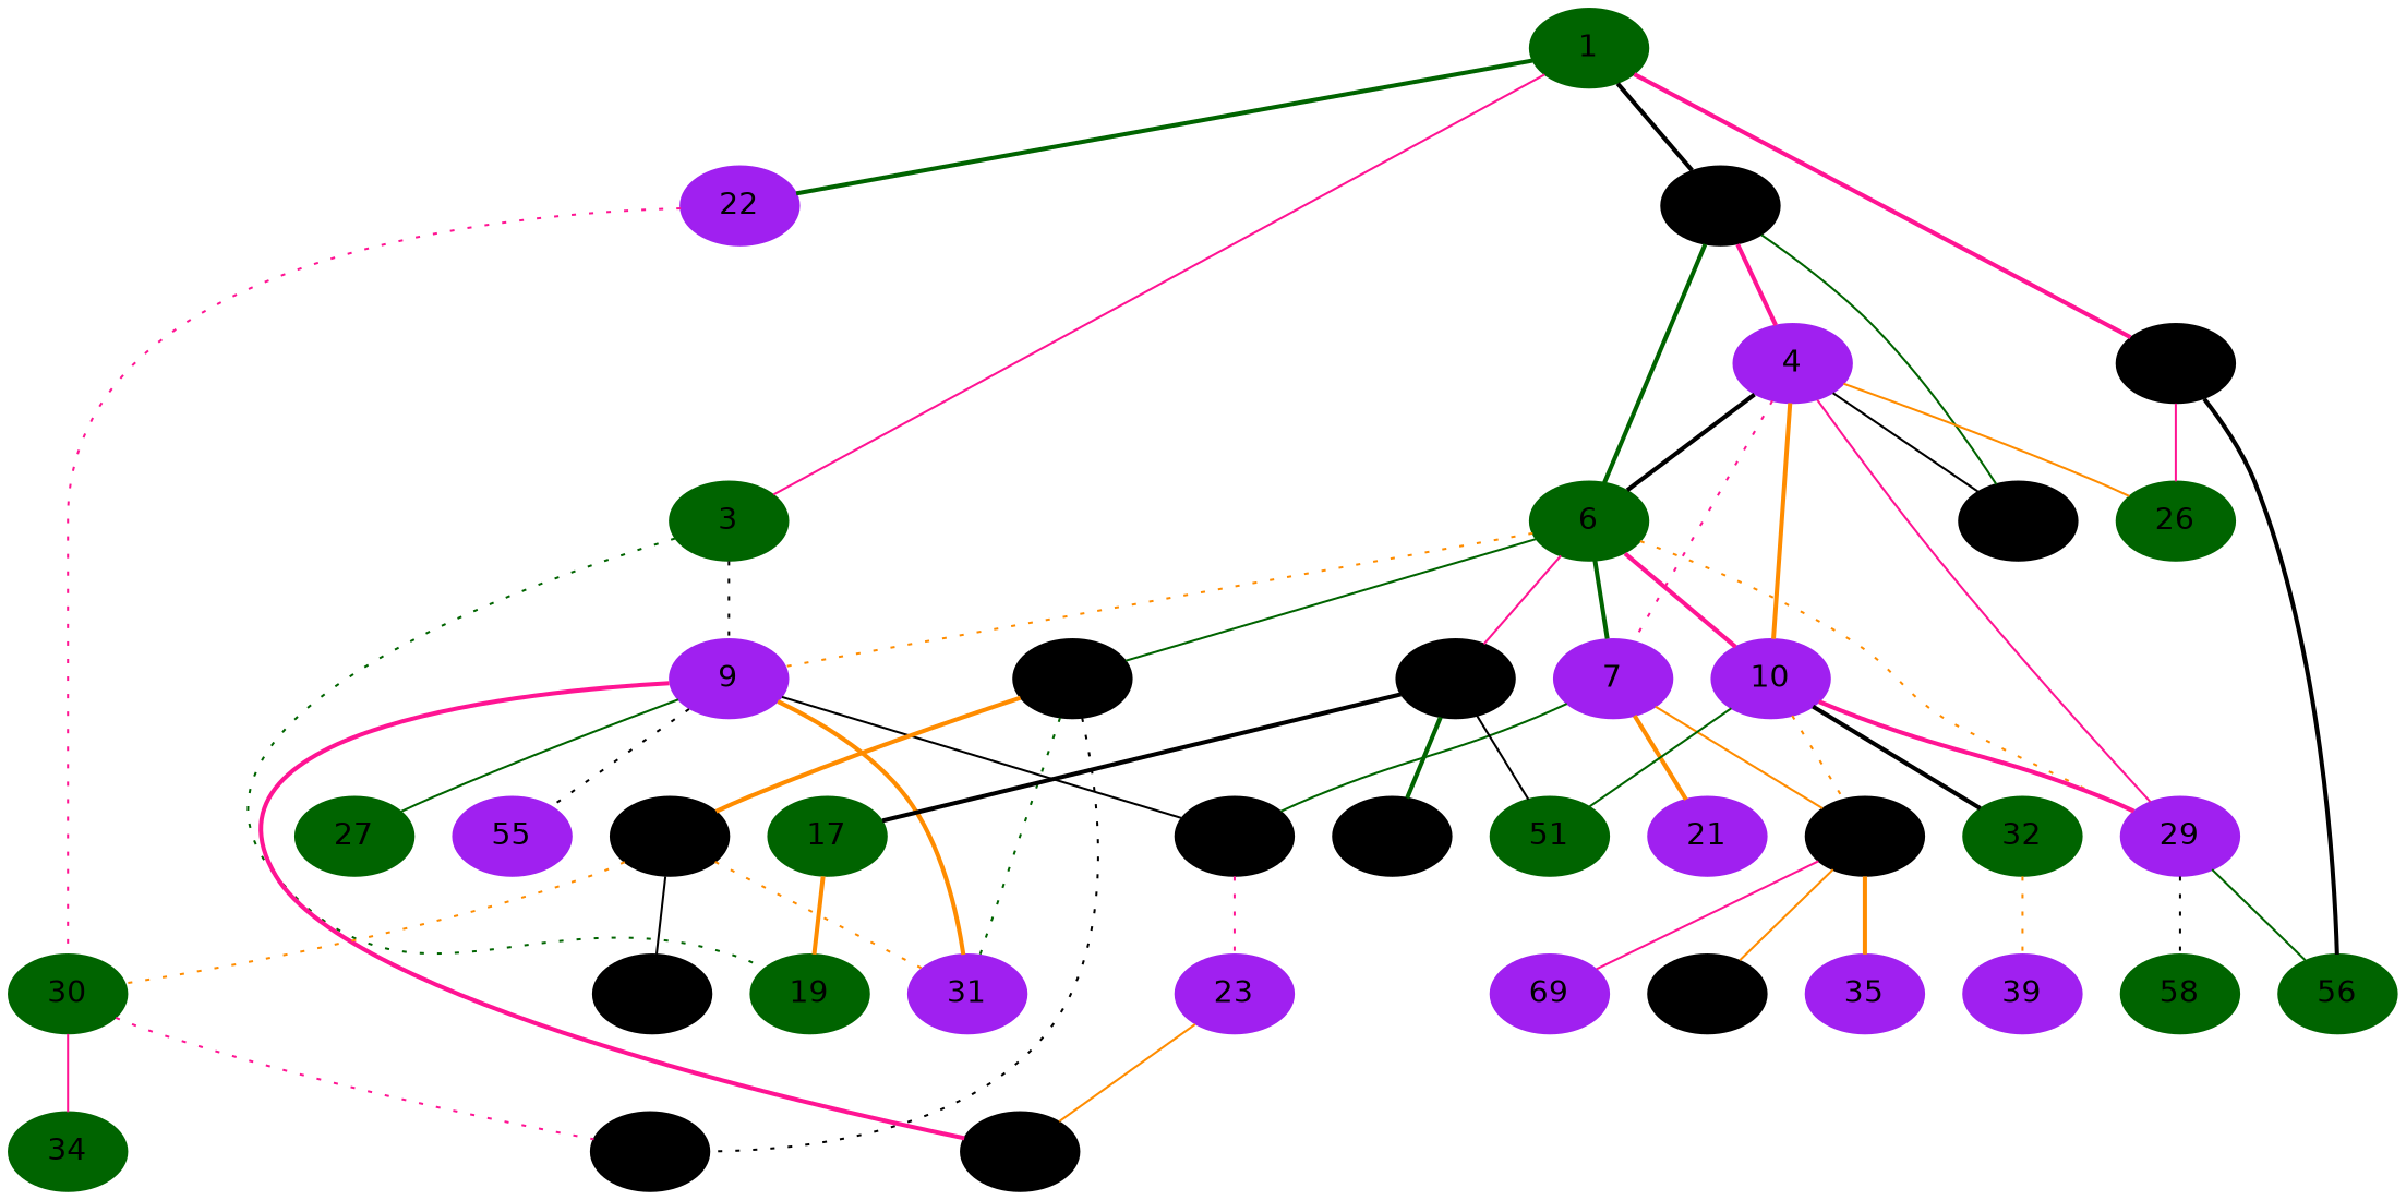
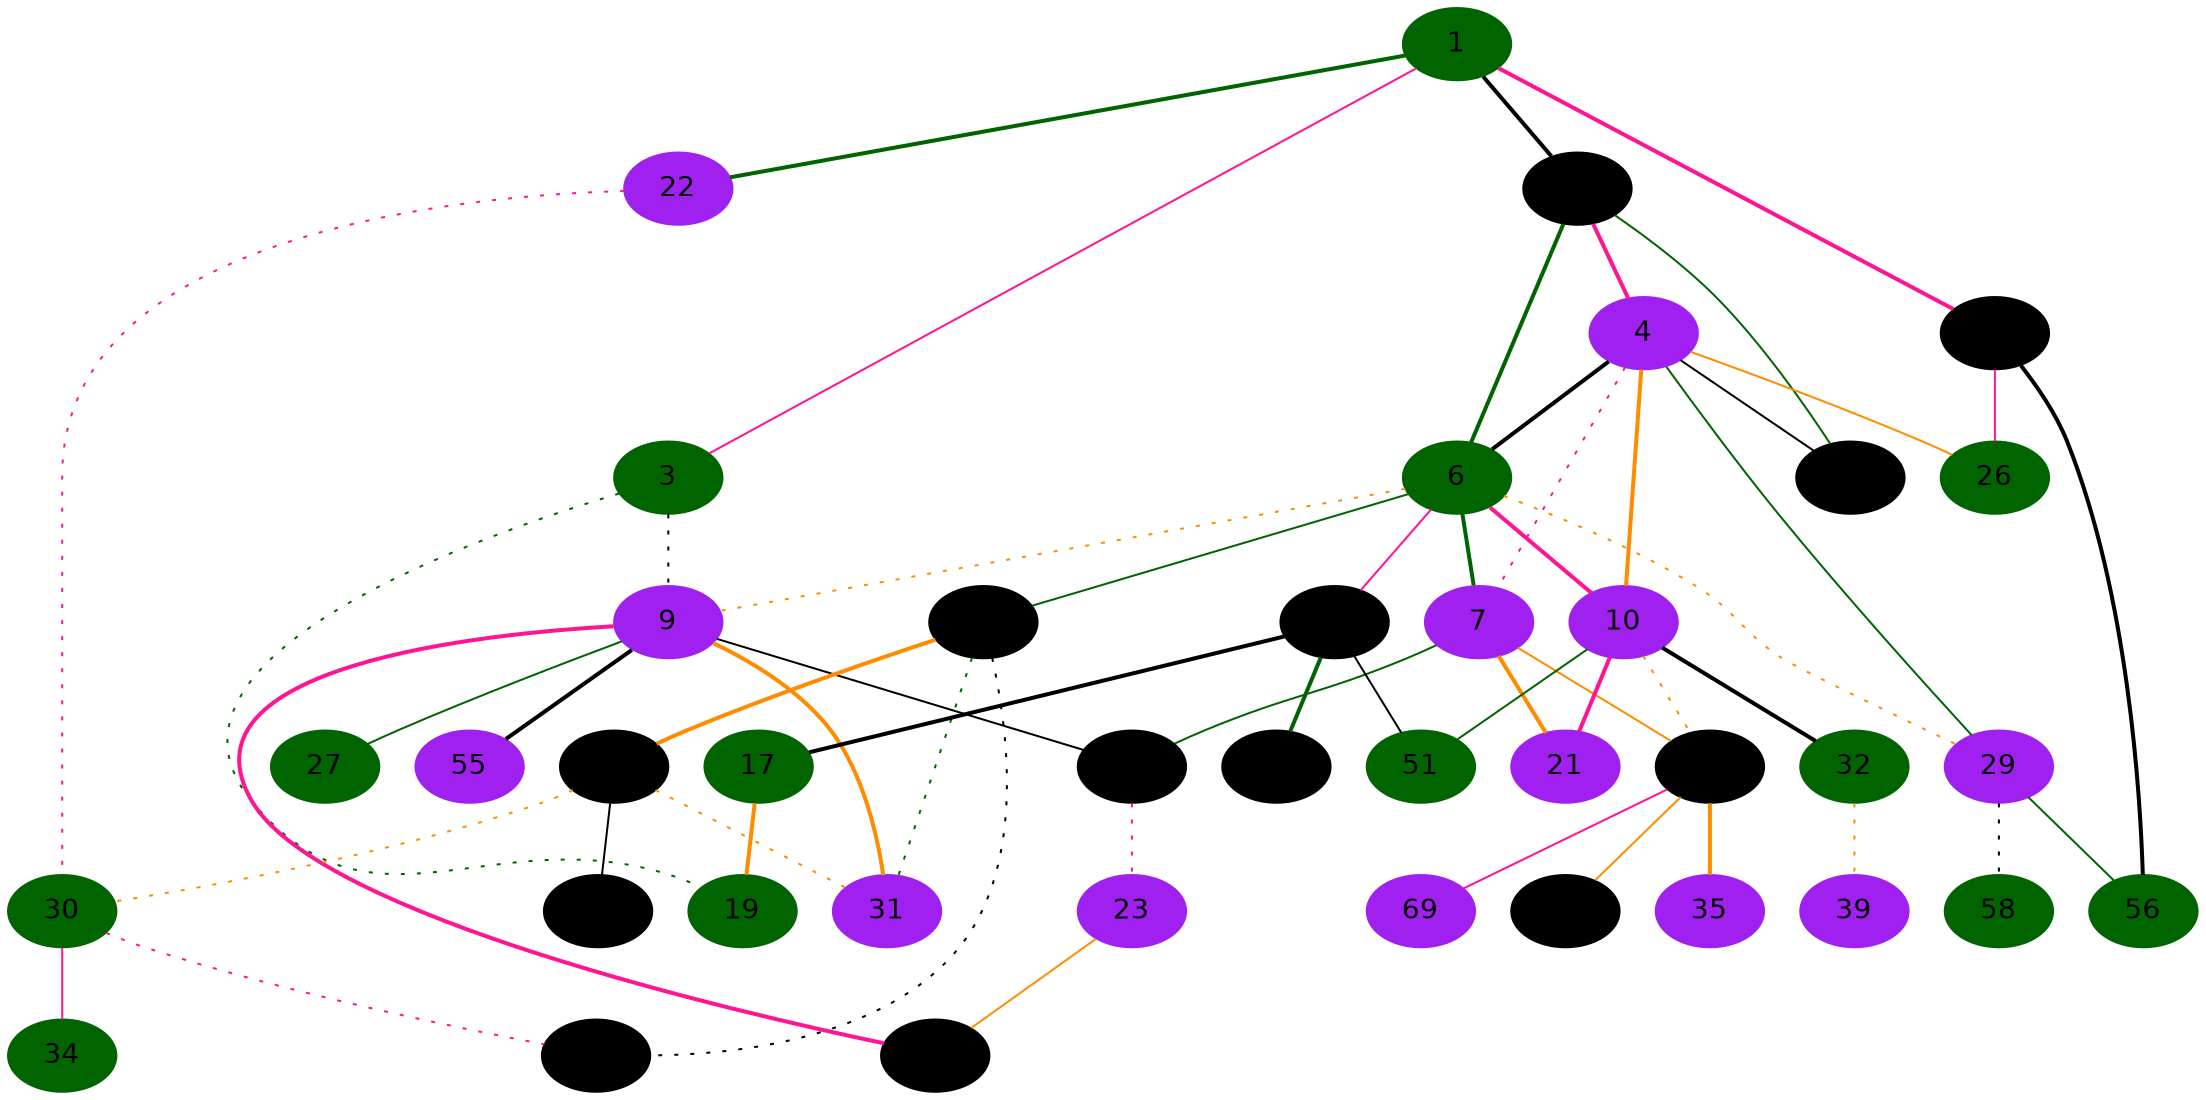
  graph {
    fontname="DejaVu Sans"
    node [color=darkgreen fontname="DejaVu Sans" style=filled]
    edge [color=darkorange fontname="DejaVu Sans" style=bold]
    1
    2 [color=black]
    3
    5 [color=black super="+16"]
    22 [color=purple]
    4 [color=purple super="+36+59"]
    6
    15 [color=black]
    9 [color=purple super="+33+38"]
    19
    26 [super="+47"]
    56
    30 [super="+49+60"]
    7 [color=purple super="+42+62"]
    10 [color=purple super="+28+18"]
    29 [color=purple]
    8 [color=black]
    11 [color=black super="+41"]
    12 [color=black super="+45+37"]
    31 [color=purple super="+50"]
    24 [color=black super="+25"]
    27
    55 [color=purple]
    13 [color=black]
    21 [color=purple]
    32 [super="+48"]
    51
    58
    20 [color=black]
    43 [color=black]
    17 [super="+40"]
    44 [color=black]
    23 [color=purple]
    14 [color=black]
    35 [color=purple super="+46"]
    n36 [color=purple label=69]
    54 [color=black]
    39 [color=purple super="+67"]
    34
    1 -- 2 [color=black]
    1 -- 3 [color=deeppink style=solid]
    1 -- 5 [color=deeppink]
    1 -- 22 [color=darkgreen]
    2 -- 4 [color=deeppink]
    2 -- 6 [color=darkgreen]
    2 -- 15 [color=darkgreen style=solid]
    3 -- 9 [color=black style=dotted]
    3 -- 19 [color=darkgreen style=dotted]
    5 -- 26 [color=deeppink style=solid weight=2]
    5 -- 56 [color=black]
    22 -- 30 [color=deeppink style=dotted]
    4 -- 6 [color=black]
    4 -- 15 [color=black style=solid]
    4 -- 26 [style=solid]
    4 -- 7 [color=deeppink style=dotted]
    4 -- 10 [weight=2]
-   4 -- 29 [color=deeppink style=solid]
+   4 -- 29 [color=darkgreen style=solid]
    6 -- 9 [style=dotted]
    6 -- 7 [color=darkgreen]
    6 -- 10 [color=deeppink]
    6 -- 29 [style=dotted]
    6 -- 8 [color=darkgreen style=solid]
    6 -- 11 [color=deeppink style=solid]
    9 -- 12 [color=black style=solid]
    9 -- 31
    9 -- 24 [color=deeppink]
    9 -- 27 [color=darkgreen style=solid]
-   9 -- 55 [color=black style=dotted]
+   9 -- 55 [color=black]
    30 -- 43 [color=deeppink style=dotted]
    30 -- 34 [color=deeppink style=solid]
    7 -- 12 [color=darkgreen style=solid]
    7 -- 13 [style=solid]
    7 -- 21
-   10 -- 29 [color=deeppink]
+   10 -- 21 [color=deeppink]
    10 -- 13 [style=dotted]
    10 -- 32 [color=black]
    10 -- 51 [color=darkgreen style=solid]
    29 -- 56 [color=darkgreen style=solid]
    29 -- 58 [color=black style=dotted]
    8 -- 31 [color=darkgreen style=dotted]
    8 -- 20
    8 -- 43 [color=black style=dotted]
    11 -- 51 [color=black style=solid]
    11 -- 17 [color=black]
    11 -- 44 [color=darkgreen]
    12 -- 23 [color=deeppink style=dotted]
    13 -- 14 [style=solid]
    13 -- 35
    13 -- n36 [color=deeppink style=solid]
    32 -- 39 [style=dotted]
    20 -- 30 [style=dotted weight=2]
    20 -- 31 [style=dotted]
    20 -- 54 [color=black style=solid]
    17 -- 19
    23 -- 24 [style=solid]
  }
